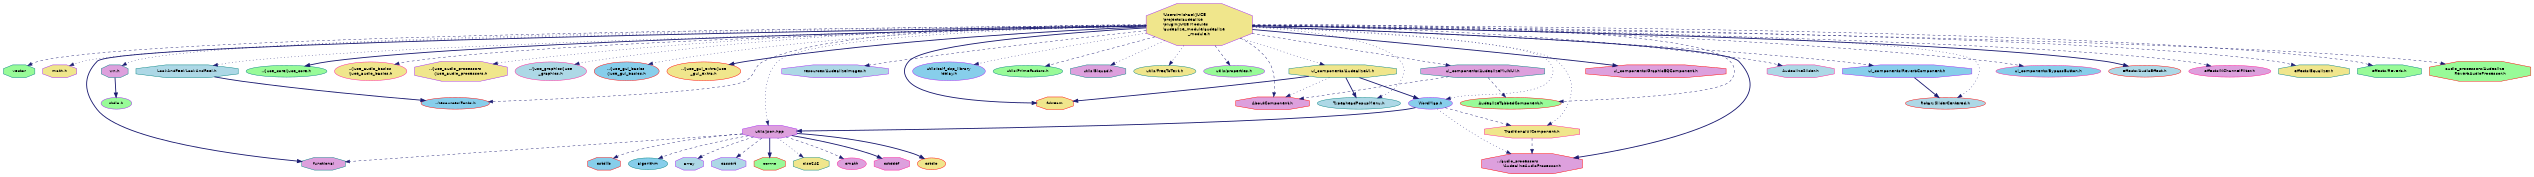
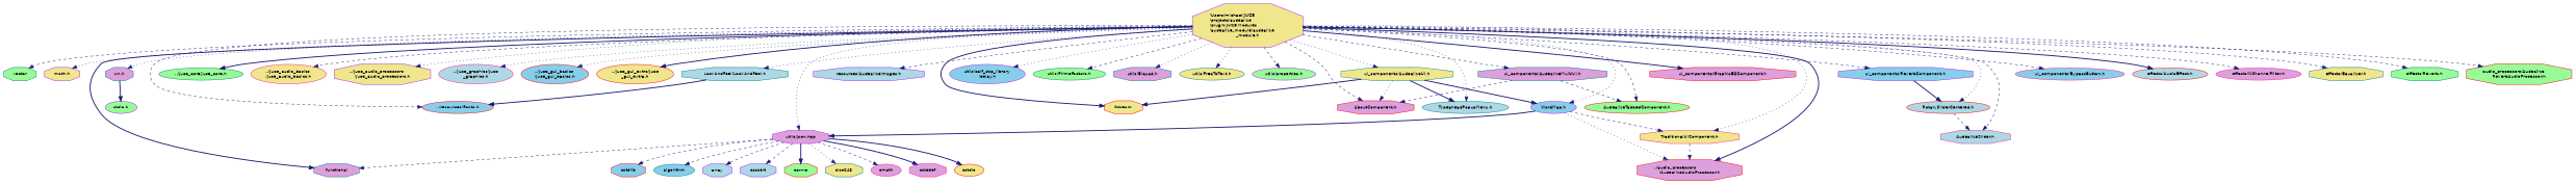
  digraph {
    node [color=teal fillcolor=khaki fontname=Helvetica fontsize=10 shape=octagon style=filled]
    edge [color=midnightblue fontname=Helvetica fontsize=10 labelfontname=Helvetica labelfontsize=10 style=dashed]
    n1 [color=purple fontcolor=black height=0.2 label="/Users/michael/JUCE\l/projects/audealize\l-plugin/JUCE Modules\l/audealize_module/audealize\l_module.h" width=0.4]
    n2 [fillcolor=palegreen height=0.2 label=vector width=0.4]
    n3 [color=purple height=0.2 label="math.h" width=0.4]
    n4 [color=red height=0.2 label=fstream width=0.4]
    n5 [fillcolor=plum height=0.2 label=functional width=0.4]
    n6 [fillcolor=plum height=0.2 label="wn.h" width=0.4]
    n7 [fillcolor=palegreen height=0.2 label="../juce_core/juce_core.h" shape=ellipse width=0.4]
    n8 [color=deeppink height=0.2 label="../juce_audio_basics\l/juce_audio_basics.h" shape=ellipse width=0.4]
    n9 [color=purple height=0.2 label="../juce_audio_processors\l/juce_audio_processors.h" width=0.4]
    n10 [color=deeppink fillcolor=lightblue height=0.2 label="../juce_graphics/juce\l_graphics.h" shape=ellipse width=0.4]
    n11 [color=red fillcolor=skyblue height=0.2 label="../juce_gui_basics\l/juce_gui_basics.h" shape=ellipse width=0.4]
    n12 [color=red height=0.2 label="../juce_gui_extra/juce\l_gui_extra.h" shape=ellipse width=0.4]
    n13 [fillcolor=lightblue height=0.2 label="LookAndFeel/LookAndFeel.h" width=0.4]
    n14 [color=red fillcolor=skyblue height=0.2 label="../resources/Fonts.h" shape=ellipse width=0.4]
    n15 [color=purple fillcolor=lightblue height=0.2 label="resources/AudealizeImages.h" width=0.4]
    n16 [color=purple fillcolor=plum height=0.2 label="utils/json.hpp" width=0.4]
    n17 [color=purple fillcolor=skyblue height=0.2 label="utils/calf_dsp_library\l/delay.h" shape=ellipse width=0.4]
    n18 [fillcolor=palegreen height=0.2 label="utils/PrimeFactors.h" shape=ellipse width=0.4]
    n19 [fillcolor=plum height=0.2 label="utils/Biquad.h" width=0.4]
    n20 [height=0.2 label="utils/FreqToText.h" shape=ellipse width=0.4]
    n21 [color=purple fillcolor=palegreen height=0.2 label="utils/properties.h" shape=ellipse width=0.4]
    n22 [height=0.2 label="ui_components/AudealizeUI.h" width=0.4]
    n23 [color=red fillcolor=plum height=0.2 label="AboutComponent.h" width=0.4]
    n24 [fillcolor=lightblue height=0.2 label="TypeaheadPopupMenu.h" shape=ellipse width=0.4]
    n25 [color=purple fillcolor=skyblue height=0.2 label="WordMap.h" shape=ellipse width=0.4]
    n26 [color=red fillcolor=plum height=0.2 label="../audio_processors\l/AudealizeAudioProcessor.h" width=0.4]
    n27 [color=deeppink height=0.2 label="TraditionalUIComponent.h" width=0.4]
    n28 [color=red fillcolor=plum height=0.2 label="ui_components/GraphicEQComponent.h" width=0.4]
    n29 [color=purple fillcolor=skyblue height=0.2 label="ui_components/ReverbComponent.h" width=0.4]
    n30 [color=red fillcolor=lightblue height=0.2 label="RotarySliderCentered.h" shape=ellipse width=0.4]
    n31 [color=deeppink fillcolor=lightblue height=0.2 label="AudealizeSlider.h" width=0.4]
    n32 [fillcolor=plum height=0.2 label="ui_components/AudealizeMultiUI.h" width=0.4]
    n33 [color=red fillcolor=palegreen height=0.2 label="AudealizeTabbedComponent.h" shape=ellipse width=0.4]
    n34 [color=deeppink fillcolor=skyblue height=0.2 label="ui_components/BypassButton.h" shape=ellipse width=0.4]
    n35 [color=red fillcolor=lightblue height=0.2 label="effects/AudioEffect.h" shape=ellipse width=0.4]
    n36 [color=deeppink fillcolor=plum height=0.2 label="effects/NChannelFilter.h" shape=ellipse width=0.4]
    n37 [height=0.2 label="effects/Equalizer.h" width=0.4]
    n38 [fillcolor=palegreen height=0.2 label="effects/Reverb.h" width=0.4]
    n39 [color=red fillcolor=palegreen height=0.2 label="audio_processors/Audealize\lReverbAudioProcessor.h" width=0.4]
    n40 [color=purple fillcolor=palegreen height=0.2 label="stdio.h" shape=ellipse width=0.4]
    n41 [fillcolor=skyblue height=0.2 label=algorithm shape=ellipse width=0.4]
    n42 [color=purple fillcolor=lightblue height=0.2 label=array width=0.4]
    n43 [color=purple fillcolor=lightblue height=0.2 label=cassert width=0.4]
    n44 [color=red fillcolor=palegreen height=0.2 label=cerrno width=0.4]
    n45 [height=0.2 label=ciso646 width=0.4]
    n46 [color=deeppink fillcolor=plum height=0.2 label=cmath shape=ellipse width=0.4]
    n47 [color=deeppink fillcolor=plum height=0.2 label=cstddef width=0.4]
    n48 [color=red height=0.2 label=cstdio shape=ellipse width=0.4]
    n49 [color=red fillcolor=skyblue height=0.2 label=cstdlib width=0.4]
    n1 -> n2
    n1 -> n3 [style=dotted]
    n1 -> n4 [style=bold]
    n1 -> n5 [style=bold]
    n1 -> n6 [style=dotted]
    n1 -> n7 [style=bold]
    n1 -> n8
    n1 -> n9 [style=dotted]
    n1 -> n10 [style=dotted]
    n1 -> n11 [style=dotted]
    n1 -> n12 [style=bold]
    n1 -> n13 [style=dotted]
    n1 -> n14
    n1 -> n15
    n1 -> n16 [style=dotted]
    n1 -> n17 [style=dotted]
    n1 -> n18
    n1 -> n19 [style=dotted]
    n1 -> n20 [style=dotted]
    n1 -> n21
    n1 -> n22 [style=dotted]
    n1 -> n23
    n1 -> n24 [style=dotted]
    n1 -> n25 [style=dotted]
    n1 -> n26 [style=bold]
    n1 -> n27 [style=dotted]
    n1 -> n28 [style=bold]
    n1 -> n29
    n1 -> n30 [style=dotted]
    n1 -> n31
    n1 -> n32
    n1 -> n33
    n1 -> n34
    n1 -> n35 [style=bold]
    n1 -> n36
    n1 -> n37
    n1 -> n38
    n1 -> n39
    n6 -> n40 [style=bold]
    n13 -> n14 [style=bold]
    n16 -> n5
    n16 -> n41
    n16 -> n42
    n16 -> n43
    n16 -> n44 [style=bold]
    n16 -> n45 [style=dotted]
    n16 -> n46
    n16 -> n47 [style=bold]
    n16 -> n48 [style=bold]
    n16 -> n49
    n22 -> n4 [style=bold]
    n22 -> n23 [style=dotted]
    n22 -> n24 [style=bold]
    n22 -> n25 [style=bold]
    n25 -> n16 [style=bold]
    n25 -> n26 [style=dotted]
    n25 -> n27
    n27 -> n26
    n29 -> n30 [style=bold]
+   n30 -> n31
    n32 -> n23
    n32 -> n33
  }
